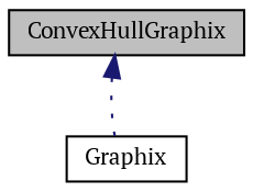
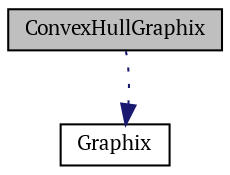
  digraph {
    fontname="PT Serif"
    node [color=black fontname="PT Serif" fontsize=10 shape=record style=filled]
    n1 [fillcolor=grey75 fontcolor=black height=0.2 label=ConvexHullGraphix width=0.4]
    n2 [fillcolor=white height=0.2 label=Graphix width=0.4]
-   n1 -> n2 [color=midnightblue dir=back fontname="PT Serif" fontsize=10 labelfontname=Helvetica labelfontsize=10 style=dotted]
+   n2 -> n1 [color=midnightblue dir=back fontname="PT Serif" fontsize=10 labelfontname=Helvetica labelfontsize=10 style=dotted]
  }
